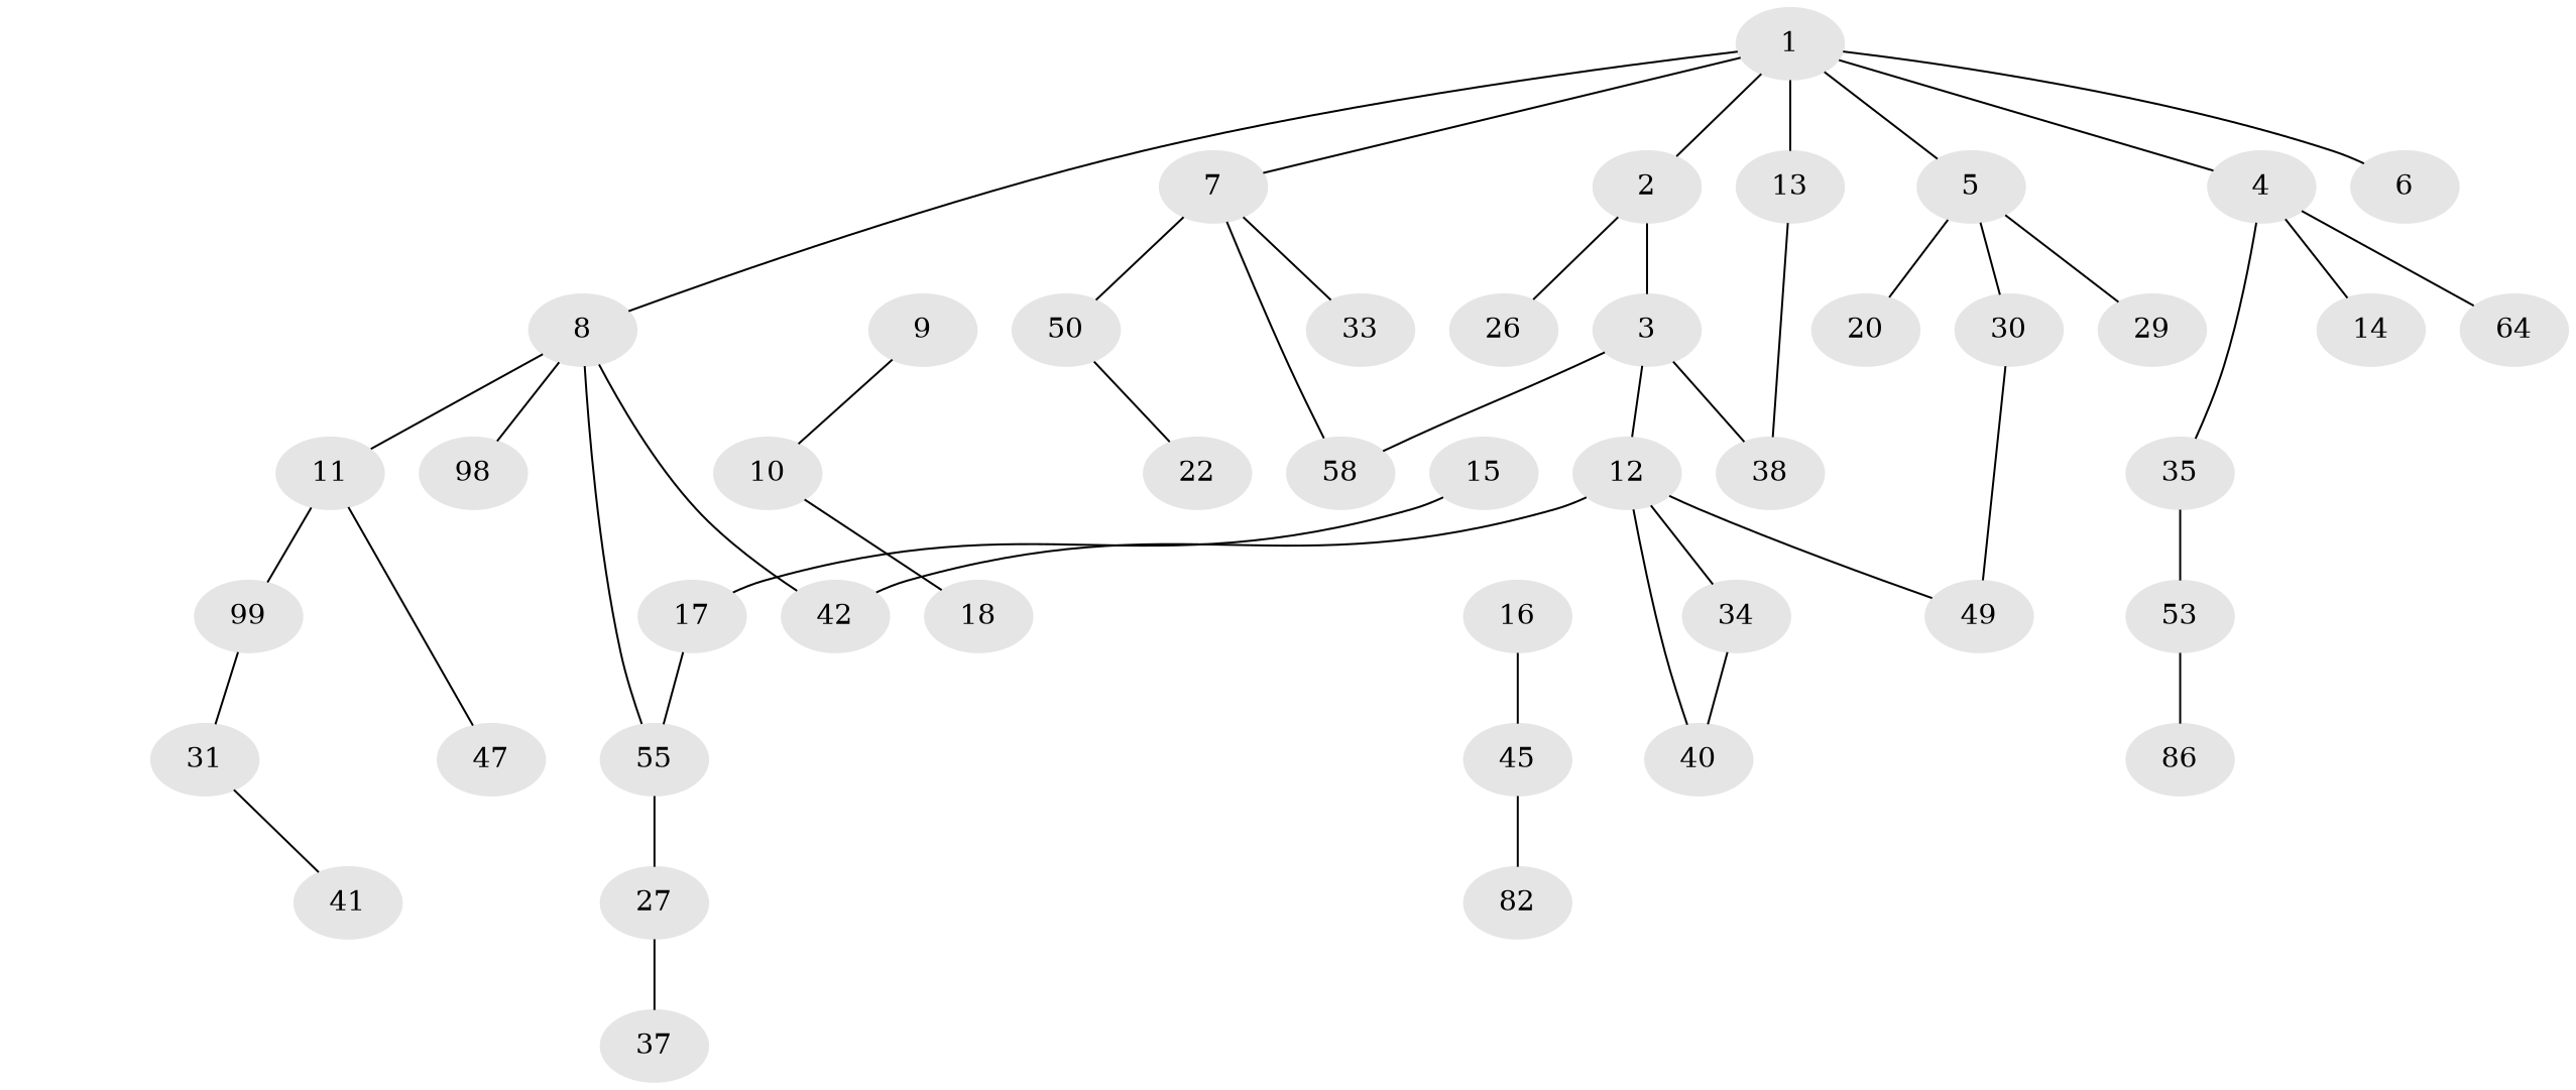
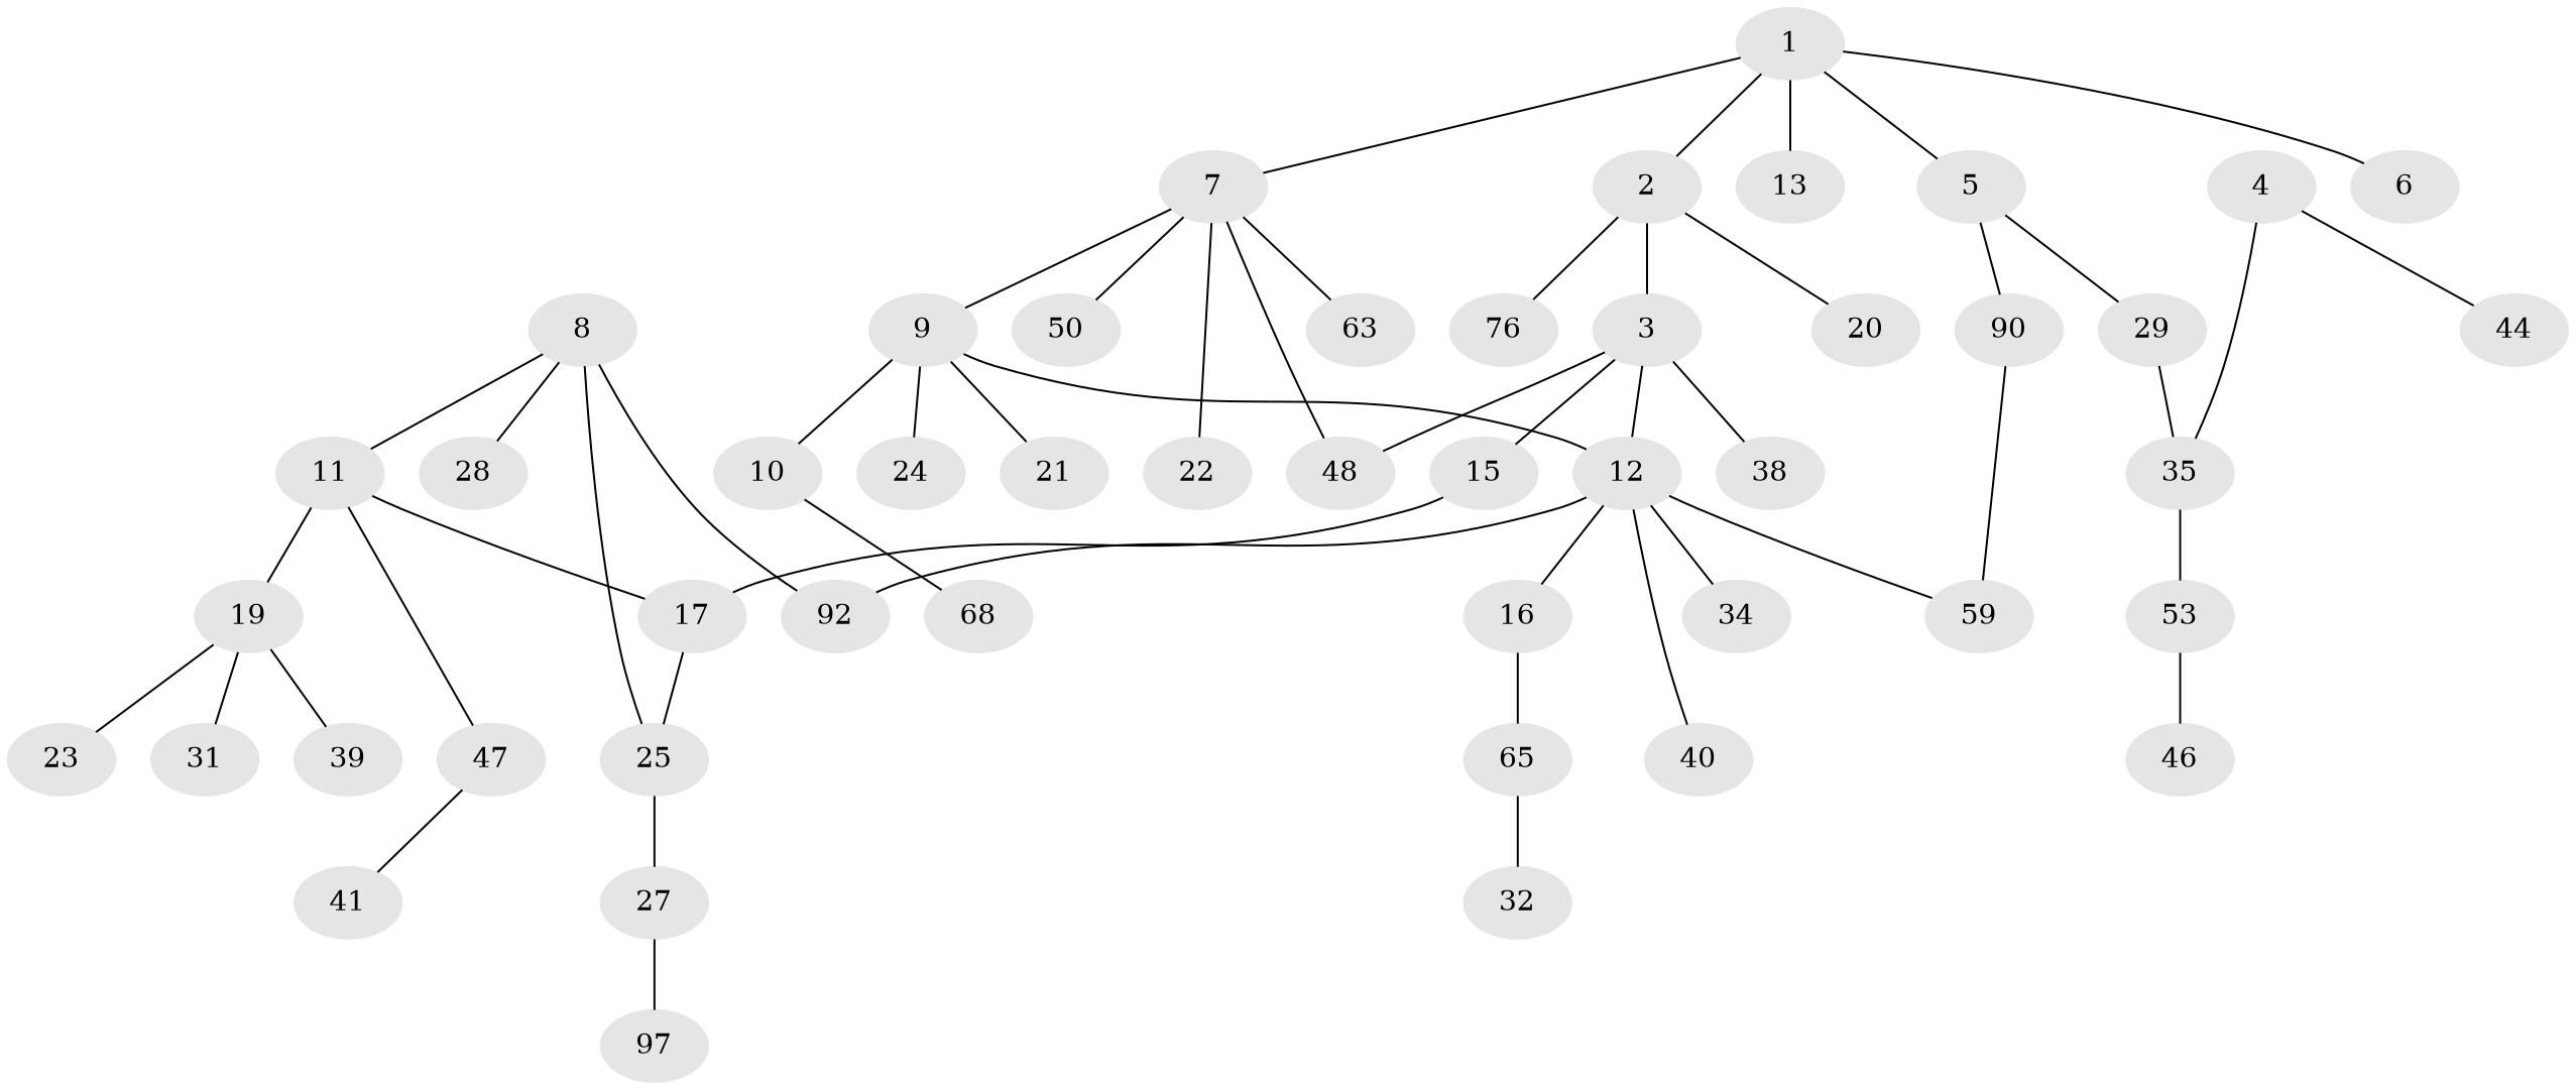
  graph {
    node [color=gray90 style=filled]
    1
    2
    4
    5
    6
    7
    8
    13
    3
-   26
-   14
+   26 [label=76]
    35
-   44 [label=64]
+   44
    20
    29
-   30
-   48 [label=58]
+   30 [label=90]
+   48
    9
    22
-   33
+   33 [label=63]
    50
    11
-   25 [label=55]
-   42
-   28 [label=98]
+   25
+   42 [label=92]
+   28
    38
    12
    15
    16
    34
    40
-   49
+   49 [label=59]
    17
    n34 [label=53]
    10
-   19 [label=99]
+   21
+   24
+   19
    47
    27
-   18
+   18 [label=68]
+   23
    31
-   45
-   32 [label=82]
+   39
+   45 [label=65]
+   32
    41
-   37
-   46 [label=86]
+   37 [label=97]
+   46
    1 -- 2
-   1 -- 4
    1 -- 5
    1 -- 6
    1 -- 7
-   1 -- 8
    1 -- 13
    2 -- 3
    2 -- 26
-   4 -- 14
    4 -- 35
    4 -- 44
-   5 -- 20
+   2 -- 20
    5 -- 29
    5 -- 30
    7 -- 48
-   50 -- 22
+   7 -- 9
+   7 -- 22
    7 -- 33
    7 -- 50
    8 -- 11
    8 -- 25
    8 -- 42
    8 -- 28
-   13 -- 38
    3 -- 48
    3 -- 38
    3 -- 12
+   3 -- 15
    35 -- n34
+   29 -- 35
    30 -- 49
+   9 -- 12
    9 -- 10
+   9 -- 21
+   9 -- 24
+   11 -- 17
    11 -- 19
    11 -- 47
    25 -- 27
    12 -- 42
+   12 -- 16
    12 -- 34
    12 -- 40
    12 -- 49
    15 -- 17
    16 -- 45
-   34 -- 40
    17 -- 25
    n34 -- 46
    10 -- 18
+   19 -- 23
    19 -- 31
+   19 -- 39
    27 -- 37
-   31 -- 41
+   47 -- 41
    45 -- 32
  }
